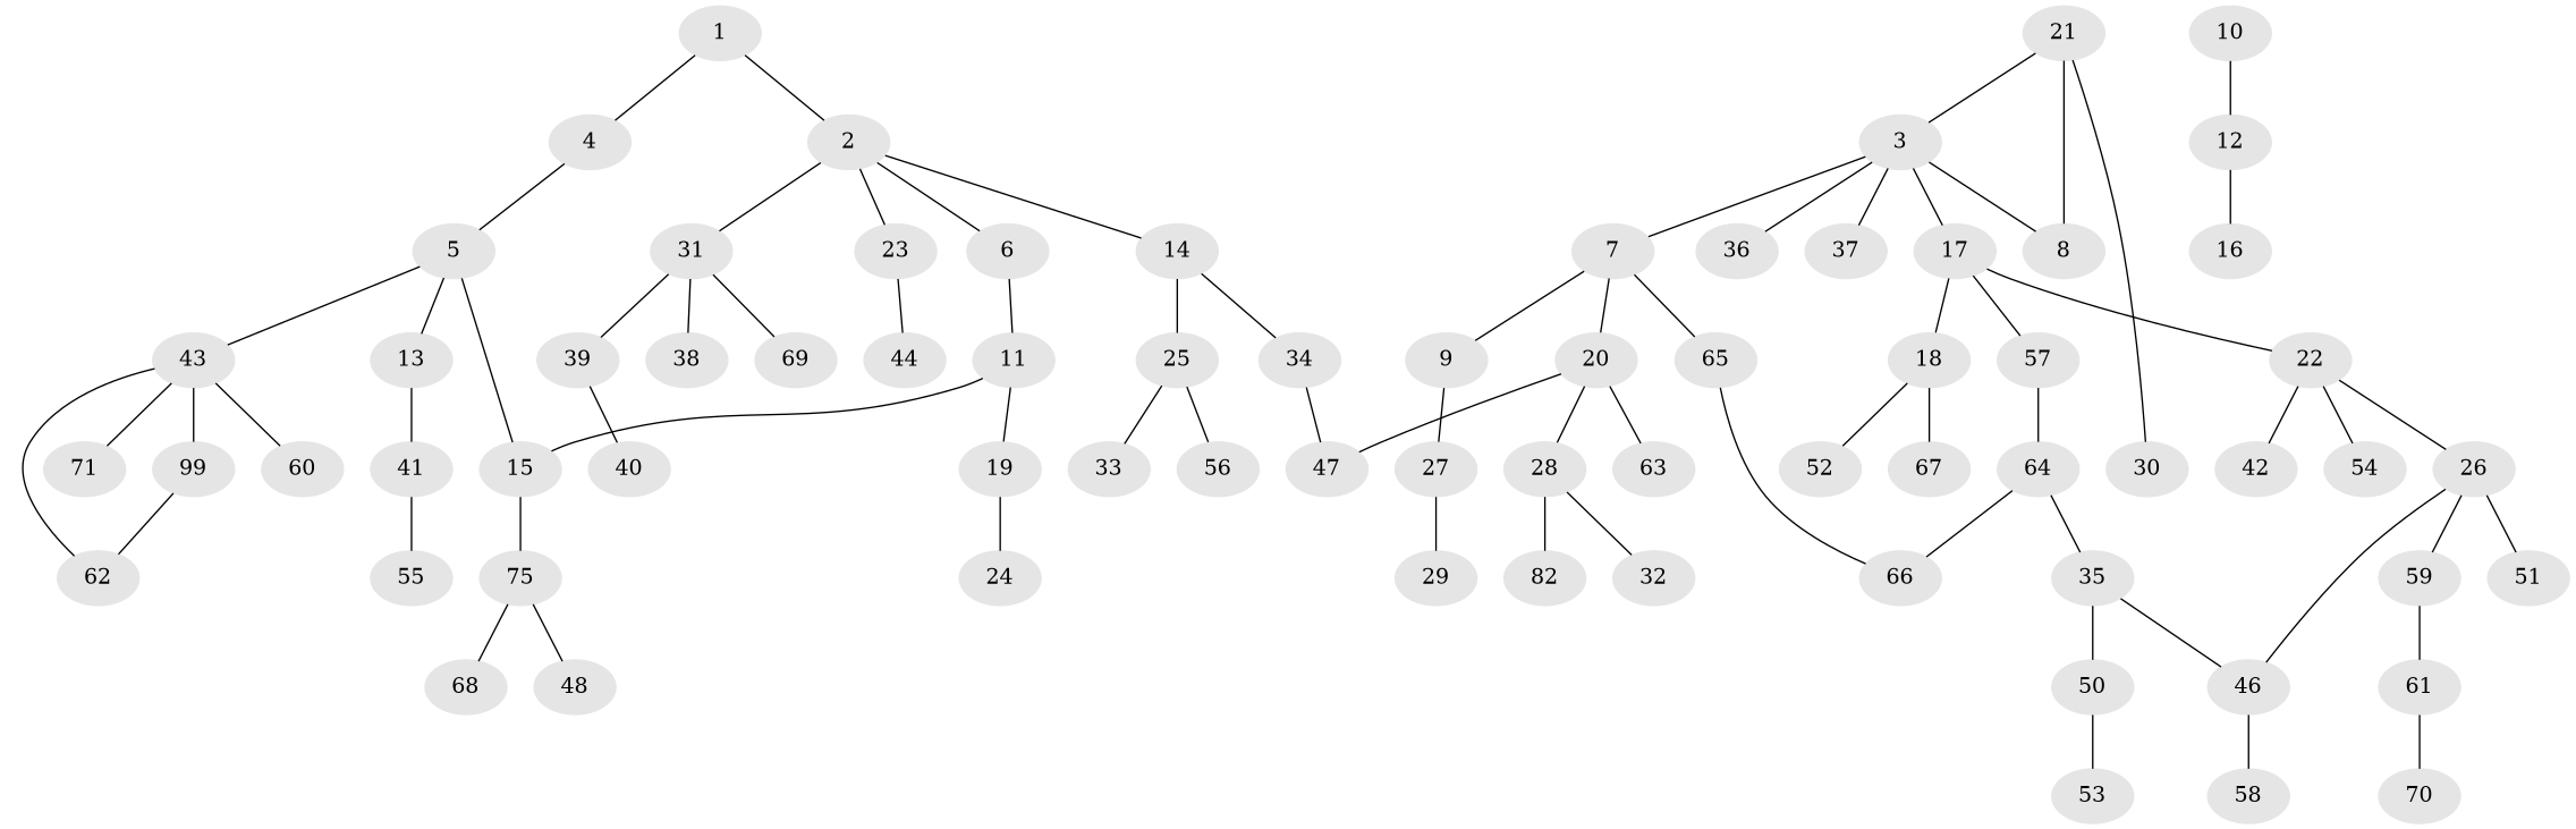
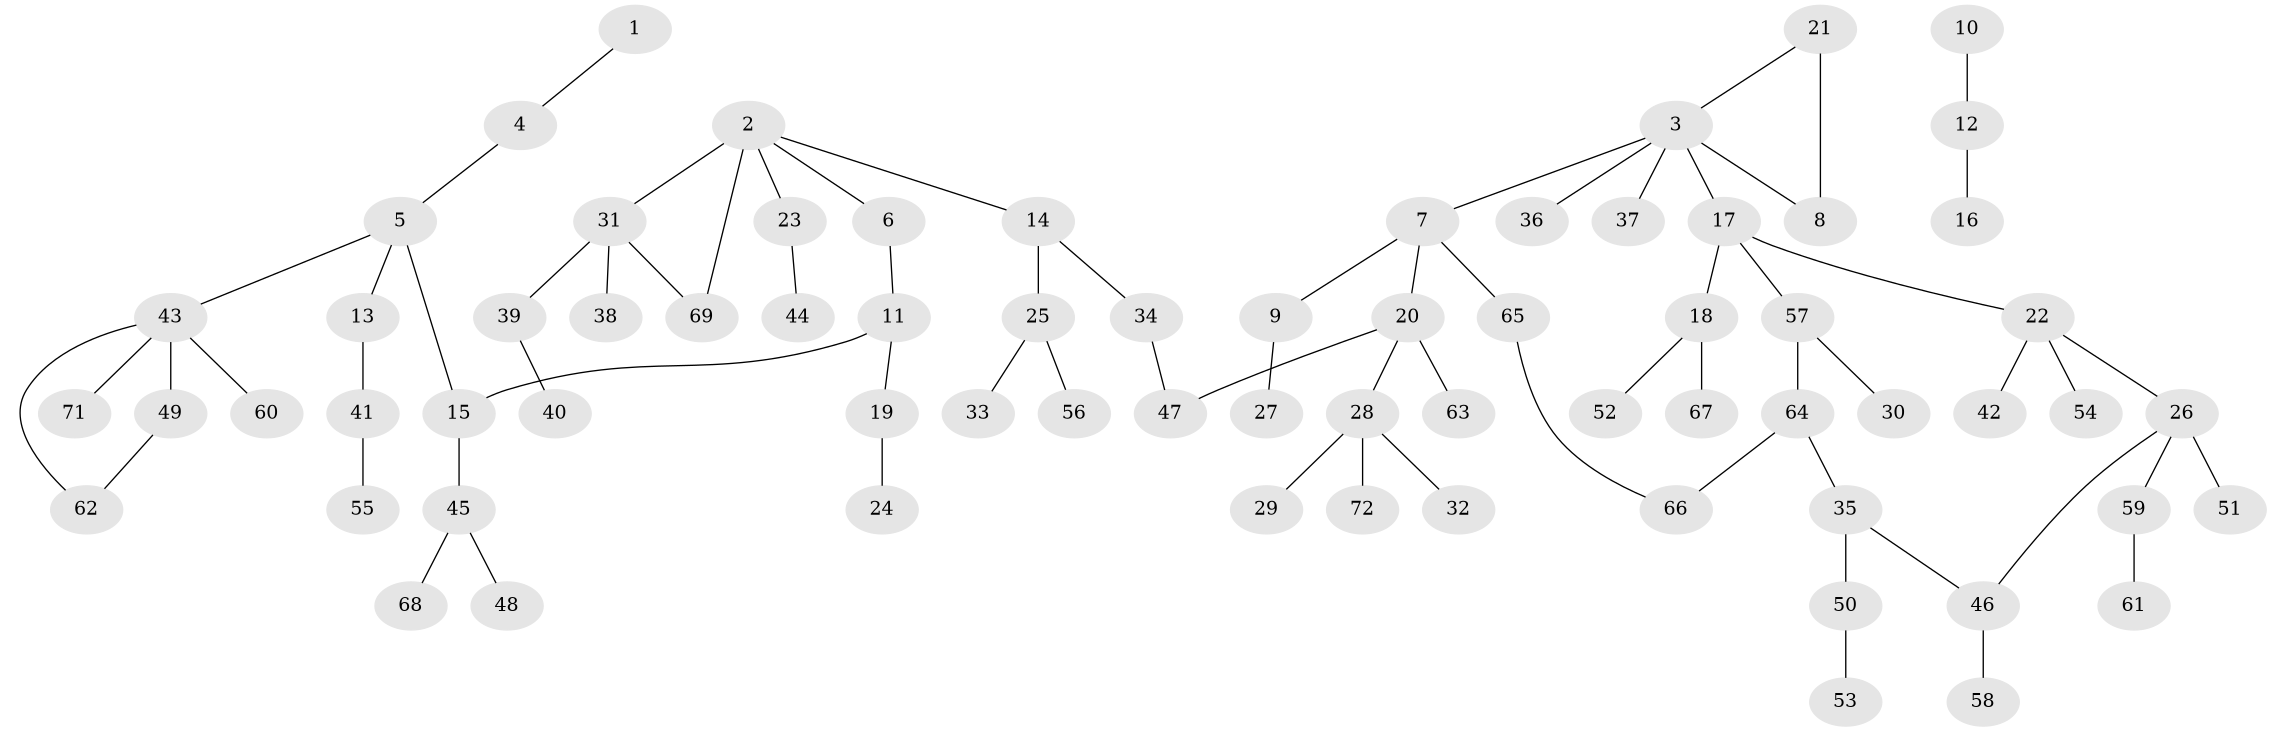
  graph {
    node [color=gray90 style=filled]
    1
    2
    4
    6
    14
    23
    31
    3
    7
    8
    17
    36
    37
    5
    11
    25
    34
    44
    33
    56
    38
    39
    69
    9
    20
    65
    21
    18
    22
    57
    13
    15
    43
    41
-   45 [label=75]
-   49 [label=99]
+   45
+   49
    60
    62
    71
    19
    27
    28
    47
    63
    30
    10
    12
    29
    16
    24
    55
    48
    68
    35
    46
    50
    52
    67
    26
    42
    54
    64
    32
-   72 [label=82]
+   72
    51
    59
    58
    61
    40
    66
    53
-   70
-   1 -- 2
+   69 -- 2
    1 -- 4
    2 -- 6
    2 -- 14
    2 -- 23
    2 -- 31
    4 -- 5
    6 -- 11
    14 -- 25
    14 -- 34
    23 -- 44
    31 -- 38
    31 -- 39
    31 -- 69
    3 -- 7
    3 -- 8
    3 -- 17
    3 -- 36
    3 -- 37
    7 -- 9
    7 -- 20
    7 -- 65
    8 -- 21
    17 -- 18
    17 -- 22
    17 -- 57
    5 -- 13
    5 -- 15
    5 -- 43
    11 -- 15
    11 -- 19
    25 -- 33
    25 -- 56
    34 -- 47
    39 -- 40
    9 -- 27
    20 -- 28
    20 -- 47
    20 -- 63
    65 -- 66
    21 -- 3
-   21 -- 30
+   57 -- 30
    18 -- 52
    18 -- 67
    22 -- 26
    22 -- 42
    22 -- 54
    57 -- 64
    13 -- 41
    15 -- 45
    43 -- 49
    43 -- 60
    43 -- 62
    43 -- 71
    41 -- 55
    45 -- 48
    45 -- 68
    49 -- 62
    19 -- 24
-   27 -- 29
+   28 -- 29
    28 -- 32
    28 -- 72
    10 -- 12
    12 -- 16
    35 -- 46
    35 -- 50
    46 -- 58
    50 -- 53
    26 -- 46
    26 -- 51
    26 -- 59
    64 -- 35
    64 -- 66
    59 -- 61
-   61 -- 70
  }
